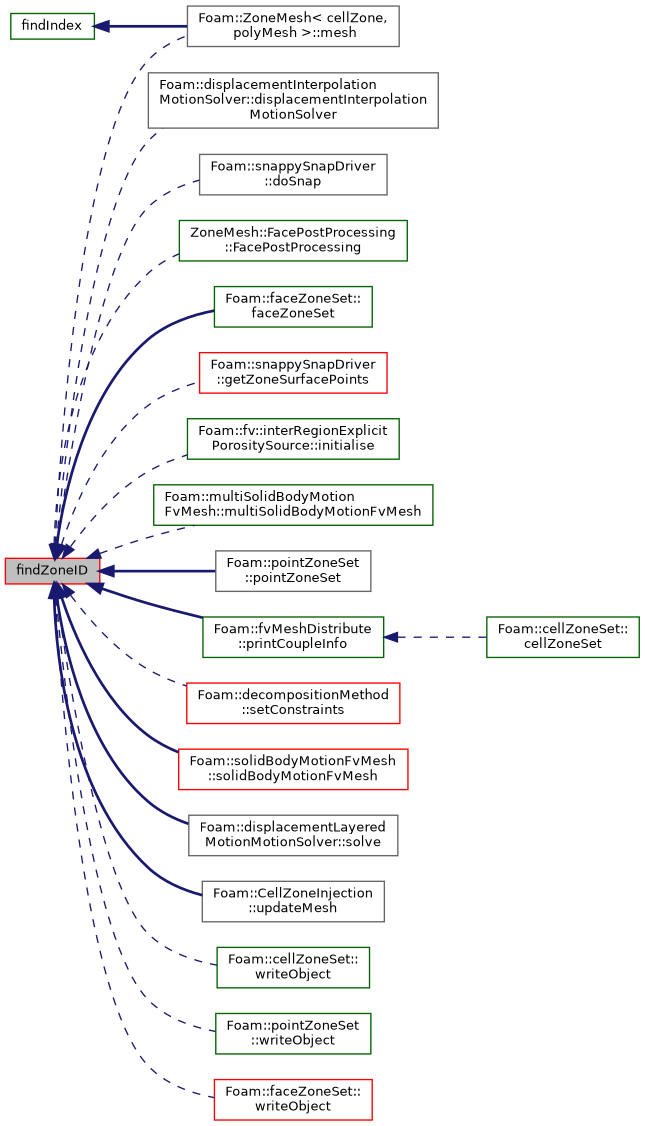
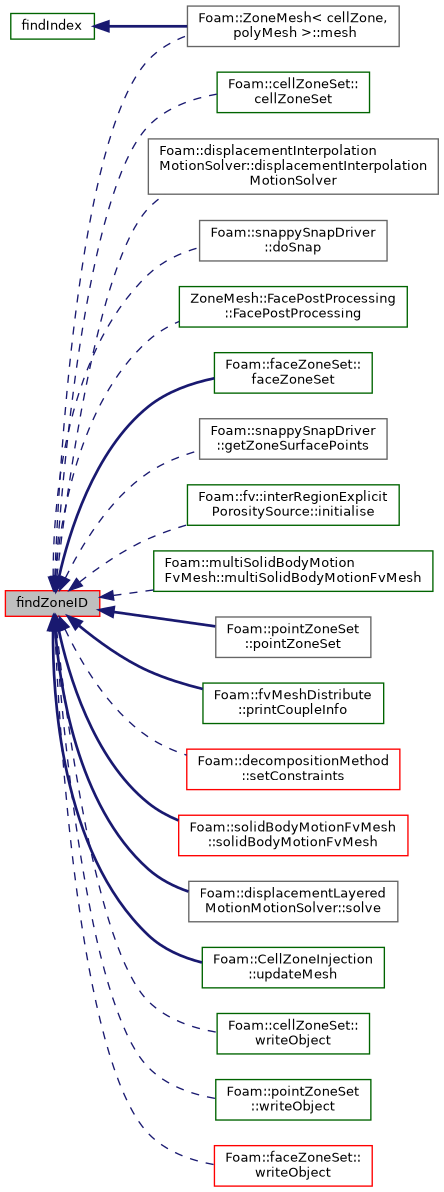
  digraph {
    rankdir=LR
    node [color=darkgreen fontname=Helvetica fontsize=10 shape=record]
    edge [color=midnightblue dir=back fontname=Helvetica fontsize=10 labelfontname=Helvetica labelfontsize=10 style=dashed]
    n1 [color=red fillcolor=grey75 fontcolor=black height=0.2 label=findZoneID style=filled width=0.4]
    n2 [height=0.2 label="Foam::cellZoneSet::\lcellZoneSet" width=0.4]
    n3 [color=gray40 height=0.2 label="Foam::displacementInterpolation\lMotionSolver::displacementInterpolation\lMotionSolver" width=0.4]
    n4 [color=gray40 height=0.2 label="Foam::snappySnapDriver\l::doSnap" width=0.4]
    n5 [height=0.2 label="ZoneMesh::FacePostProcessing\l::FacePostProcessing" width=0.4]
    n6 [height=0.2 label="Foam::faceZoneSet::\lfaceZoneSet" width=0.4]
    n7 [color=gray40 height=0.2 label="Foam::ZoneMesh\< cellZone,\l polyMesh \>::mesh" width=0.4]
-   n8 [color=red height=0.2 label="Foam::snappySnapDriver\l::getZoneSurfacePoints" width=0.4]
+   n8 [color=gray40 height=0.2 label="Foam::snappySnapDriver\l::getZoneSurfacePoints" width=0.4]
    n9 [height=0.2 label="Foam::fv::interRegionExplicit\lPorositySource::initialise" width=0.4]
    n10 [height=0.2 label="Foam::multiSolidBodyMotion\lFvMesh::multiSolidBodyMotionFvMesh" width=0.4]
    n11 [color=gray40 height=0.2 label="Foam::pointZoneSet\l::pointZoneSet" width=0.4]
    n12 [height=0.2 label="Foam::fvMeshDistribute\l::printCoupleInfo" width=0.4]
    n13 [color=red height=0.2 label="Foam::decompositionMethod\l::setConstraints" width=0.4]
    n14 [color=red height=0.2 label="Foam::solidBodyMotionFvMesh\l::solidBodyMotionFvMesh" width=0.4]
    n15 [color=gray40 height=0.2 label="Foam::displacementLayered\lMotionMotionSolver::solve" width=0.4]
-   n16 [color=gray40 height=0.2 label="Foam::CellZoneInjection\l::updateMesh" width=0.4]
+   n16 [height=0.2 label="Foam::CellZoneInjection\l::updateMesh" width=0.4]
    n17 [height=0.2 label="Foam::cellZoneSet::\lwriteObject" width=0.4]
    n18 [height=0.2 label="Foam::pointZoneSet\l::writeObject" width=0.4]
    n19 [color=red height=0.2 label="Foam::faceZoneSet::\lwriteObject" width=0.4]
    n20 [height=0.2 label=findIndex width=0.4]
-   n12 -> n2
+   n1 -> n2
    n1 -> n3
    n1 -> n4
    n1 -> n5
    n1 -> n6 [style=bold]
    n1 -> n7
    n1 -> n8
    n1 -> n9
    n1 -> n10
    n1 -> n11 [style=bold]
    n1 -> n12 [style=bold]
    n1 -> n13
    n1 -> n14 [style=bold]
    n1 -> n15 [style=bold]
    n1 -> n16 [style=bold]
    n1 -> n17
    n1 -> n18
    n1 -> n19
    n20 -> n7 [style=bold]
  }
